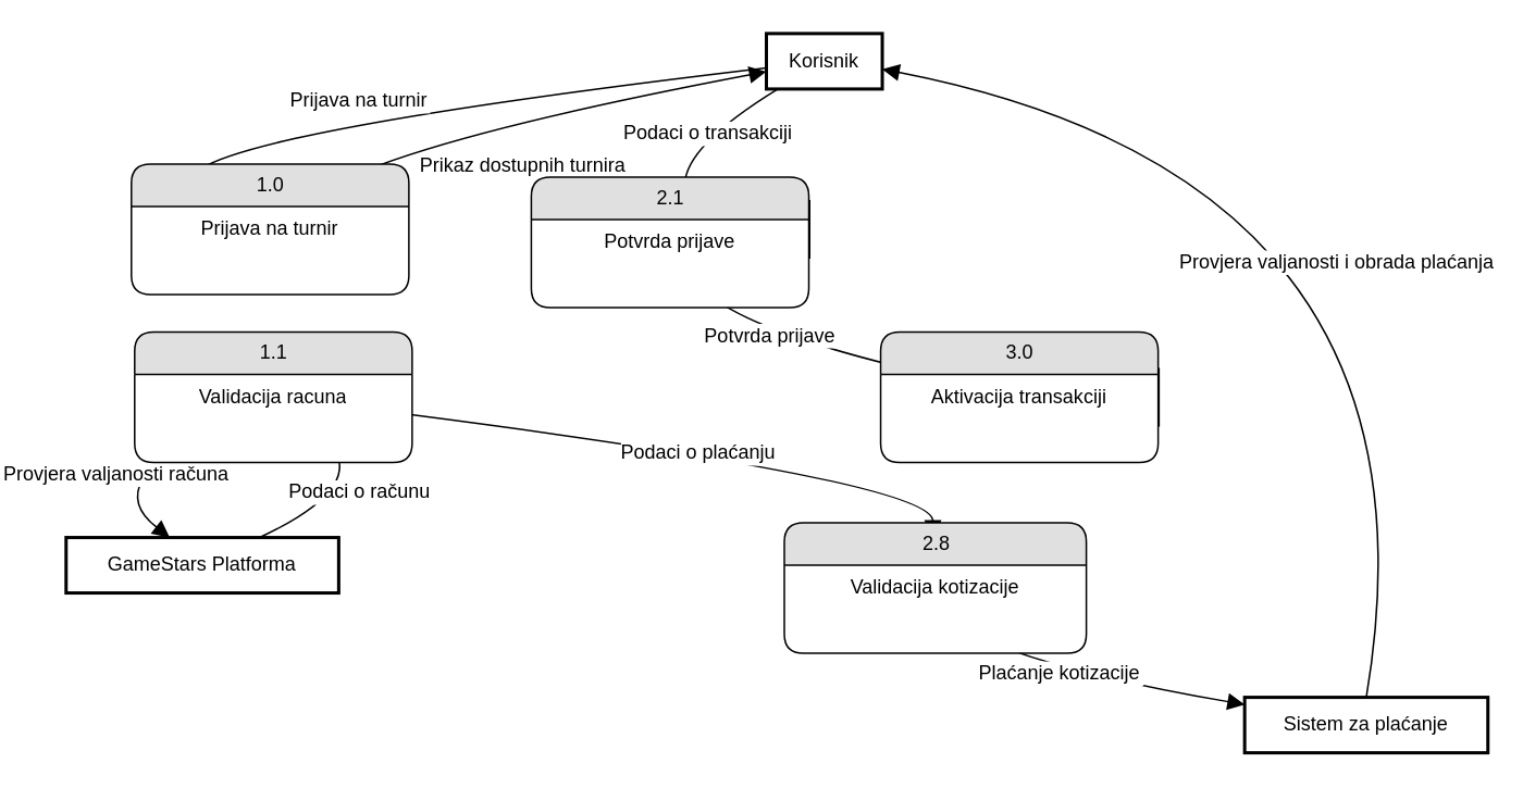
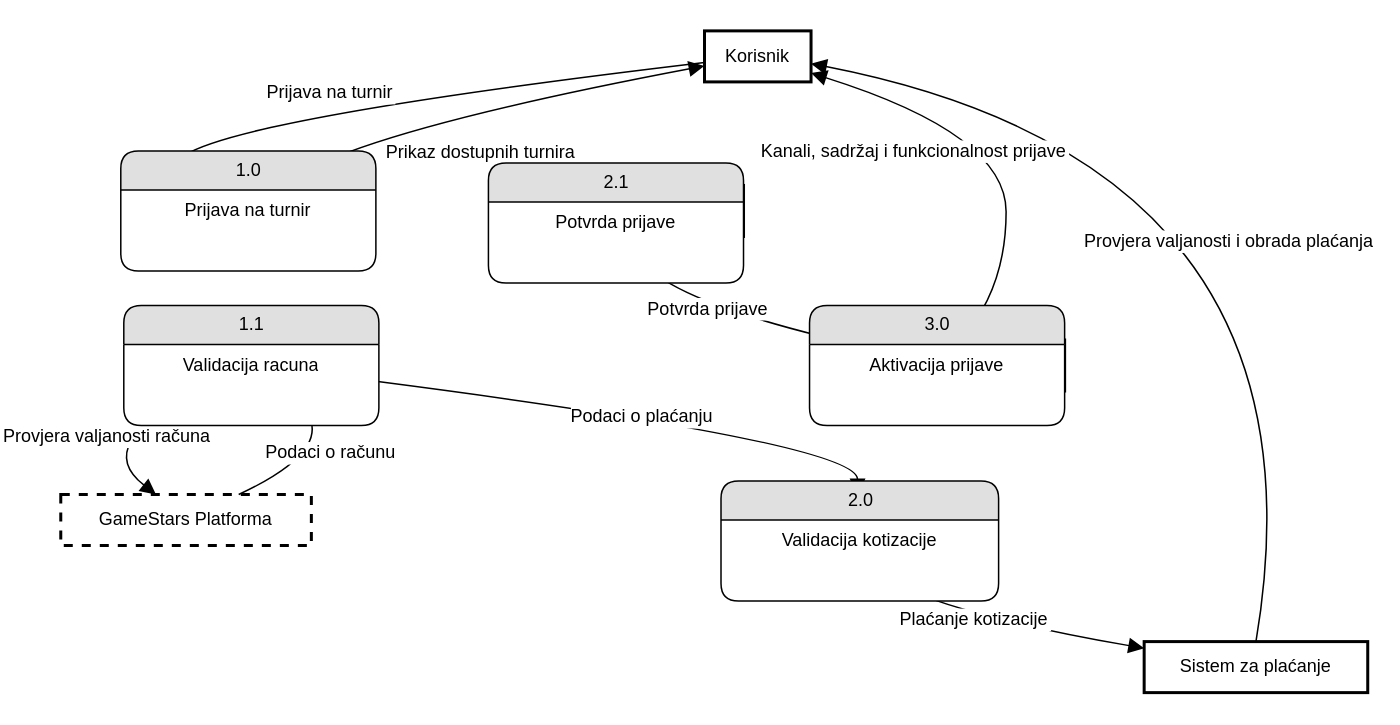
  <mxCell id="0" />
  <mxCell id="1" parent="0" />
  <mxCell id="2" value="Korisnik" style="whiteSpace=wrap;strokeWidth=2;" vertex="1" parent="1"><mxGeometry x="449" y="20" width="71" height="34" as="geometry" /></mxCell>
  <mxCell id="3" value="1.0 Prijava na turnir" style="whiteSpace=wrap;strokeWidth=2;" vertex="1" parent="1"><mxGeometry x="67" y="123" width="160" height="34" as="geometry" /></mxCell>
  <mxCell id="4" value="1.1 Validacija računa" style="whiteSpace=wrap;strokeWidth=2;" vertex="1" parent="1"><mxGeometry x="64" y="226" width="166" height="34" as="geometry" /></mxCell>
- <mxCell id="5" value="GameStars Platforma" style="whiteSpace=wrap;strokeWidth=2;" vertex="1" parent="1"><mxGeometry x="20" y="329" width="167" height="34" as="geometry" /></mxCell>
+ <mxCell id="5" value="GameStars Platforma" style="whiteSpace=wrap;strokeWidth=2;dashed=1;" vertex="1" parent="1"><mxGeometry x="20" y="329" width="167" height="34" as="geometry" /></mxCell>
  <mxCell id="6" value="2.0 Plaćanje kotizacije" style="whiteSpace=wrap;strokeWidth=2;" vertex="1" parent="1"><mxGeometry x="461" y="329" width="180" height="34" as="geometry" /></mxCell>
  <mxCell id="7" value="Sistem za plaćanje" style="whiteSpace=wrap;strokeWidth=2;" vertex="1" parent="1"><mxGeometry x="742" y="427" width="149" height="34" as="geometry" /></mxCell>
  <mxCell id="8" value="2.1 Potvrda prijave" style="whiteSpace=wrap;strokeWidth=2;" vertex="1" parent="1"><mxGeometry x="323" y="123" width="152" height="34" as="geometry" /></mxCell>
  <mxCell id="9" value="3.0 Aktivacija prijave" style="whiteSpace=wrap;strokeWidth=2;" vertex="1" parent="1"><mxGeometry x="520" y="226" width="169" height="34" as="geometry" /></mxCell>
  <mxCell id="10" value="Prijava na turnir" style="curved=1;startArrow=none;endArrow=block;exitX=-0.01;exitY=0.62;entryX=0.29;entryY=0;rounded=0;fontSize=12;startSize=8;endSize=8;" edge="1" parent="1" source="2" target="3"><mxGeometry x="0.025" y="-10" relative="1" as="geometry"><Array as="points"><mxPoint x="43" y="89" /></Array><mxPoint as="offset" /></mxGeometry></mxCell>
  <mxCell id="11" value="Prikaz dostupnih turnira" style="curved=1;startArrow=none;endArrow=block;exitX=0.63;exitY=0;entryX=-0.01;entryY=0.69;rounded=0;fontSize=12;startSize=8;endSize=8;" edge="1" parent="1" source="3" target="2"><mxGeometry x="-0.053" y="-28" relative="1" as="geometry"><Array as="points"><mxPoint x="208" y="89" /></Array><mxPoint as="offset" /></mxGeometry></mxCell>
  <mxCell id="12" value="Provjera valjanosti računa" style="curved=1;startArrow=none;endArrow=block;exitX=0.29;exitY=1;entryX=0.38;entryY=0;rounded=0;fontSize=12;startSize=8;endSize=8;" edge="1" parent="1" source="4" target="5"><mxGeometry relative="1" as="geometry"><Array as="points"><mxPoint x="40" y="295" /></Array></mxGeometry></mxCell>
  <mxCell id="13" value="Podaci o računu" style="curved=1;startArrow=none;endArrow=block;exitX=0.71;exitY=0;entryX=0.63;entryY=1;rounded=0;fontSize=12;startSize=8;endSize=8;" edge="1" parent="1" source="5" target="4"><mxGeometry relative="1" as="geometry"><Array as="points"><mxPoint x="211" y="295" /></Array></mxGeometry></mxCell>
  <mxCell id="14" value="Podaci o plaćanju" style="curved=1;startArrow=none;endArrow=block;exitX=1;exitY=0.81;entryX=0.5;entryY=0;rounded=0;fontSize=12;startSize=8;endSize=8;" edge="1" parent="1" source="4" target="6"><mxGeometry relative="1" as="geometry"><Array as="points"><mxPoint x="551" y="295" /></Array></mxGeometry></mxCell>
  <mxCell id="15" value="Plaćanje kotizacije" style="curved=1;startArrow=none;endArrow=block;exitX=0.5;exitY=1;entryX=0;entryY=0.13;rounded=0;fontSize=12;startSize=8;endSize=8;" edge="1" parent="1" source="6" target="7"><mxGeometry relative="1" as="geometry"><Array as="points"><mxPoint x="551" y="398" /></Array></mxGeometry></mxCell>
  <mxCell id="16" value="Provjera valjanosti i obrada plaćanja" style="curved=1;startArrow=none;endArrow=block;exitX=0.5;exitY=0;entryX=0.99;entryY=0.64;rounded=0;fontSize=12;startSize=8;endSize=8;" edge="1" parent="1" source="7" target="2"><mxGeometry x="0.124" y="62" relative="1" as="geometry"><Array as="points"><mxPoint x="870" y="110" /></Array><mxPoint x="-1" as="offset" /></mxGeometry></mxCell>
- <mxCell id="17" value="Podaci o transakciji" style="curved=1;startArrow=none;endArrow=block;exitX=0.1;exitY=1;entryX=0.5;entryY=0;rounded=0;fontSize=12;startSize=8;endSize=8;" edge="1" parent="1" source="2" target="8"><mxGeometry relative="1" as="geometry"><Array as="points"><mxPoint x="399" y="89" /></Array></mxGeometry></mxCell>
  <mxCell id="18" value="Potvrda prijave" style="curved=1;startArrow=none;endArrow=block;exitX=0.5;exitY=1;entryX=0.1;entryY=0;rounded=0;fontSize=12;startSize=8;endSize=8;" edge="1" parent="1" source="8" target="9"><mxGeometry relative="1" as="geometry"><Array as="points"><mxPoint x="399" y="192" /></Array></mxGeometry></mxCell>
+ <mxCell id="19" value="Kanali, sadržaj i funkcionalnost prijave" style="curved=1;startArrow=none;endArrow=block;exitX=0.59;exitY=0;entryX=0.99;entryY=0.82;rounded=0;fontSize=12;startSize=8;endSize=8;" edge="1" parent="1" source="9" target="2"><mxGeometry x="0.422" y="28" relative="1" as="geometry"><Array as="points"><mxPoint x="650" y="192" /><mxPoint x="650" y="89" /></Array><mxPoint x="-1" as="offset" /></mxGeometry></mxCell>
  <mxCell id="20" value="1.0" style="swimlane;html=1;fontStyle=0;childLayout=stackLayout;horizontal=1;startSize=26;fillColor=#e0e0e0;horizontalStack=0;resizeParent=1;resizeLast=0;collapsible=1;marginBottom=0;swimlaneFillColor=#ffffff;align=center;rounded=1;shadow=0;comic=0;labelBackgroundColor=none;strokeWidth=1;fontFamily=Helvetica;fontSize=12" vertex="1" parent="1"><mxGeometry x="60" y="100" width="170" height="80" as="geometry"><mxRectangle x="160" y="50" width="60" height="30" as="alternateBounds" /></mxGeometry></mxCell>
  <mxCell id="21" value="Prijava na turnir" style="text;html=1;strokeColor=none;fillColor=none;spacingLeft=4;spacingRight=4;whiteSpace=wrap;overflow=hidden;rotatable=0;points=[[0,0.5],[1,0.5]];portConstraint=eastwest;align=center;fontFamily=Helvetica;fontStyle=0" vertex="1" parent="20"><mxGeometry y="26" width="170" height="44" as="geometry" /></mxCell>
  <mxCell id="22" value="1.1" style="swimlane;html=1;fontStyle=0;childLayout=stackLayout;horizontal=1;startSize=26;fillColor=#e0e0e0;horizontalStack=0;resizeParent=1;resizeLast=0;collapsible=1;marginBottom=0;swimlaneFillColor=#ffffff;align=center;rounded=1;shadow=0;comic=0;labelBackgroundColor=none;strokeWidth=1;fontFamily=Helvetica;fontSize=12" vertex="1" parent="1"><mxGeometry x="62" y="203" width="170" height="80" as="geometry"><mxRectangle x="160" y="50" width="60" height="30" as="alternateBounds" /></mxGeometry></mxCell>
  <mxCell id="23" value="Validacija racuna" style="text;html=1;strokeColor=none;fillColor=none;spacingLeft=4;spacingRight=4;whiteSpace=wrap;overflow=hidden;rotatable=0;points=[[0,0.5],[1,0.5]];portConstraint=eastwest;align=center;fontFamily=Helvetica;fontStyle=0" vertex="1" parent="22"><mxGeometry y="26" width="170" height="44" as="geometry" /></mxCell>
  <mxCell id="24" value="2.1" style="swimlane;html=1;fontStyle=0;childLayout=stackLayout;horizontal=1;startSize=26;fillColor=#e0e0e0;horizontalStack=0;resizeParent=1;resizeLast=0;collapsible=1;marginBottom=0;swimlaneFillColor=#ffffff;align=center;rounded=1;shadow=0;comic=0;labelBackgroundColor=none;strokeWidth=1;fontFamily=Helvetica;fontSize=12" vertex="1" parent="1"><mxGeometry x="305" y="108" width="170" height="80" as="geometry"><mxRectangle x="160" y="50" width="60" height="30" as="alternateBounds" /></mxGeometry></mxCell>
  <mxCell id="25" value="Potvrda prijave" style="text;html=1;strokeColor=none;fillColor=none;spacingLeft=4;spacingRight=4;whiteSpace=wrap;overflow=hidden;rotatable=0;points=[[0,0.5],[1,0.5]];portConstraint=eastwest;align=center;fontFamily=Helvetica;fontStyle=0" vertex="1" parent="24"><mxGeometry y="26" width="170" height="44" as="geometry" /></mxCell>
- <mxCell id="26" value="2.8" style="swimlane;html=1;fontStyle=0;childLayout=stackLayout;horizontal=1;startSize=26;fillColor=#e0e0e0;horizontalStack=0;resizeParent=1;resizeLast=0;collapsible=1;marginBottom=0;swimlaneFillColor=#ffffff;align=center;rounded=1;shadow=0;comic=0;labelBackgroundColor=none;strokeWidth=1;fontFamily=Helvetica;fontSize=12" vertex="1" parent="1"><mxGeometry x="460" y="320" width="185" height="80" as="geometry"><mxRectangle x="160" y="50" width="60" height="30" as="alternateBounds" /></mxGeometry></mxCell>
+ <mxCell id="26" value="2.0" style="swimlane;html=1;fontStyle=0;childLayout=stackLayout;horizontal=1;startSize=26;fillColor=#e0e0e0;horizontalStack=0;resizeParent=1;resizeLast=0;collapsible=1;marginBottom=0;swimlaneFillColor=#ffffff;align=center;rounded=1;shadow=0;comic=0;labelBackgroundColor=none;strokeWidth=1;fontFamily=Helvetica;fontSize=12" vertex="1" parent="1"><mxGeometry x="460" y="320" width="185" height="80" as="geometry"><mxRectangle x="160" y="50" width="60" height="30" as="alternateBounds" /></mxGeometry></mxCell>
  <mxCell id="27" value="Validacija kotizacije" style="text;html=1;strokeColor=none;fillColor=none;spacingLeft=4;spacingRight=4;whiteSpace=wrap;overflow=hidden;rotatable=0;points=[[0,0.5],[1,0.5]];portConstraint=eastwest;align=center;fontFamily=Helvetica;fontStyle=0" vertex="1" parent="26"><mxGeometry y="26" width="185" height="44" as="geometry" /></mxCell>
  <mxCell id="28" value="3.0" style="swimlane;html=1;fontStyle=0;childLayout=stackLayout;horizontal=1;startSize=26;fillColor=#e0e0e0;horizontalStack=0;resizeParent=1;resizeLast=0;collapsible=1;marginBottom=0;swimlaneFillColor=#ffffff;align=center;rounded=1;shadow=0;comic=0;labelBackgroundColor=none;strokeWidth=1;fontFamily=Helvetica;fontSize=12" vertex="1" parent="1"><mxGeometry x="519" y="203" width="170" height="80" as="geometry"><mxRectangle x="160" y="50" width="60" height="30" as="alternateBounds" /></mxGeometry></mxCell>
- <mxCell id="29" value="Aktivacija transakciji" style="text;html=1;strokeColor=none;fillColor=none;spacingLeft=4;spacingRight=4;whiteSpace=wrap;overflow=hidden;rotatable=0;points=[[0,0.5],[1,0.5]];portConstraint=eastwest;align=center;fontFamily=Helvetica;fontStyle=0" vertex="1" parent="28"><mxGeometry y="26" width="170" height="44" as="geometry" /></mxCell>
+ <mxCell id="29" value="Aktivacija prijave" style="text;html=1;strokeColor=none;fillColor=none;spacingLeft=4;spacingRight=4;whiteSpace=wrap;overflow=hidden;rotatable=0;points=[[0,0.5],[1,0.5]];portConstraint=eastwest;align=center;fontFamily=Helvetica;fontStyle=0" vertex="1" parent="28"><mxGeometry y="26" width="170" height="44" as="geometry" /></mxCell>
